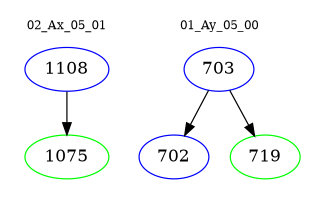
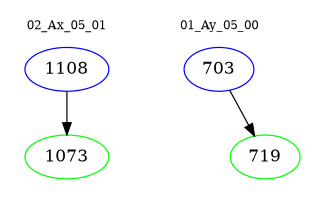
  digraph {
    node [color=blue]
    edge [color=black]
    n1 [label=1108]
-   n2 [color=green label=1075]
+   n2 [color=green label=1073]
    n3 [label=703]
-   n4 [label=702]
    n5 [color=green label=719]
    subgraph cluster_1 {
      color=white
      fontsize=10
      label="02_Ax_05_01"
      n1
      n2
    }
    subgraph cluster_2 {
      color=white
      fontsize=10
      label="01_Ay_05_00"
      n3
-     n4
      n5
    }
    n1 -> n2
-   n3 -> n4
    n3 -> n5
  }
